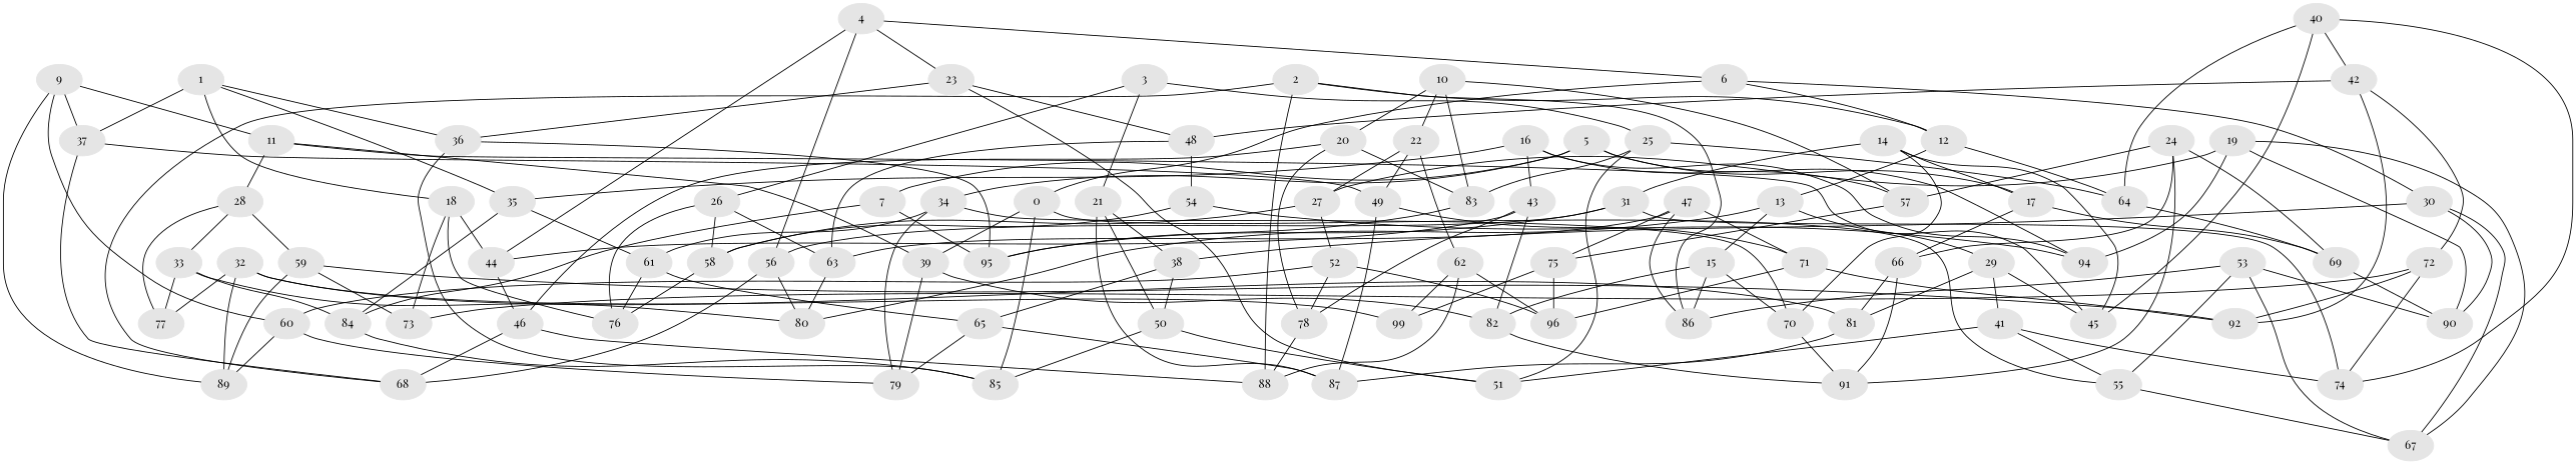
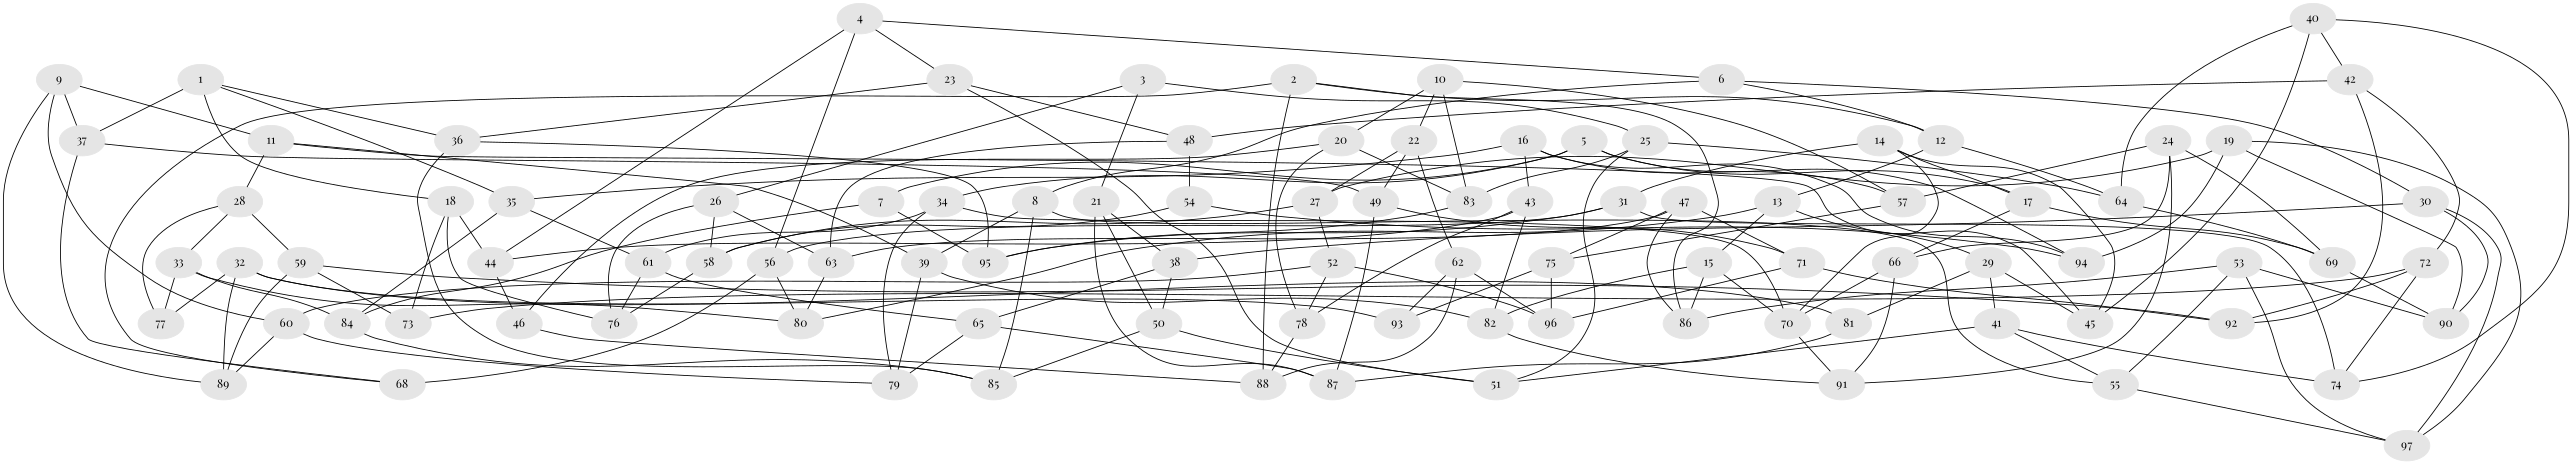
  graph {
    fontname="Playfair Display"
    node [color=gray90 fontname="Playfair Display" style=filled]
    edge [fontname="Playfair Display"]
    1
    18
    35
    36
    37
    44
    73
    76
    84
    61
    95
    85
    68
    49
    2
    12
    86
    88
    13
    64
    3
    21
    25
    26
    38
    50
    87
    83
    51
    58
    63
    4
    6
    23
    56
-   8 [label=0]
+   8
    30
    48
    46
    80
    5
    7
    17
    34
    94
    66
    69
    70
    79
    39
    55
-   67
+   67 [label=97]
    90
    82
    9
    11
    60
    89
    28
    45
    10
    20
    22
    57
    78
    27
    62
    75
    77
    33
    59
    15
    29
    41
    81
    14
    31
    74
    91
    16
    43
    19
    52
    65
    71
-   93 [label=99]
+   93
    96
    54
    24
    92
    32
    40
    42
    72
    47
    53
    1 -- 18
    1 -- 35
    1 -- 36
    1 -- 37
    18 -- 44
    18 -- 73
    18 -- 76
    35 -- 84
    35 -- 61
    36 -- 95
    36 -- 85
    37 -- 68
    37 -- 49
    44 -- 46
    84 -- 85
    61 -- 76
    61 -- 65
    49 -- 87
    49 -- 71
    2 -- 68
    2 -- 12
    2 -- 86
    2 -- 88
    12 -- 13
    12 -- 64
    13 -- 80
    13 -- 15
    13 -- 29
    64 -- 69
    3 -- 21
    3 -- 25
    3 -- 26
    21 -- 38
    21 -- 50
    21 -- 87
    25 -- 64
    25 -- 83
    25 -- 51
    26 -- 76
    26 -- 58
    26 -- 63
    38 -- 50
    38 -- 65
    50 -- 85
    50 -- 51
    83 -- 95
    58 -- 76
    63 -- 80
    4 -- 44
    4 -- 6
    4 -- 23
    4 -- 56
    6 -- 12
    6 -- 8
    6 -- 30
    23 -- 36
    23 -- 51
    23 -- 48
    56 -- 68
    56 -- 80
    8 -- 85
    8 -- 39
    8 -- 55
    30 -- 38
    30 -- 67
    30 -- 90
    48 -- 63
    48 -- 54
-   46 -- 68
    46 -- 88
    5 -- 7
    5 -- 17
    5 -- 34
    5 -- 94
    7 -- 84
    7 -- 95
    17 -- 66
    17 -- 69
    34 -- 61
    34 -- 70
    34 -- 79
-   66 -- 81
+   66 -- 70
    66 -- 91
    69 -- 90
    70 -- 91
    39 -- 79
    39 -- 82
    55 -- 67
    82 -- 91
    9 -- 37
    9 -- 11
    9 -- 60
    9 -- 89
    11 -- 39
    11 -- 28
    11 -- 45
    60 -- 79
    60 -- 89
    28 -- 77
    28 -- 33
    28 -- 59
    10 -- 83
    10 -- 20
    10 -- 22
    10 -- 57
    20 -- 83
    20 -- 46
    20 -- 78
    22 -- 49
    22 -- 27
    22 -- 62
    57 -- 75
    78 -- 88
    27 -- 58
    27 -- 52
    62 -- 88
    62 -- 93
    62 -- 96
    75 -- 93
    75 -- 96
    33 -- 84
    33 -- 80
    33 -- 77
    59 -- 73
    59 -- 89
    59 -- 92
    15 -- 86
    15 -- 70
    15 -- 82
    29 -- 45
    29 -- 41
    29 -- 81
    41 -- 51
    41 -- 55
    41 -- 74
    81 -- 87
    14 -- 17
    14 -- 70
    14 -- 45
    14 -- 31
    31 -- 95
    31 -- 56
    31 -- 74
    16 -- 35
    16 -- 94
    16 -- 57
    16 -- 43
    43 -- 44
    43 -- 82
    43 -- 78
    19 -- 94
    19 -- 67
    19 -- 90
    19 -- 27
    52 -- 60
    52 -- 78
    52 -- 96
    65 -- 87
    65 -- 79
    71 -- 96
    71 -- 92
    54 -- 58
    54 -- 94
    24 -- 66
    24 -- 69
    24 -- 57
    24 -- 91
    32 -- 89
    32 -- 77
    32 -- 81
    32 -- 93
    40 -- 64
    40 -- 45
    40 -- 74
    40 -- 42
    42 -- 48
    42 -- 92
    42 -- 72
    72 -- 73
    72 -- 74
    72 -- 92
    47 -- 86
    47 -- 63
    47 -- 75
    47 -- 71
    53 -- 86
    53 -- 55
    53 -- 67
    53 -- 90
  }
